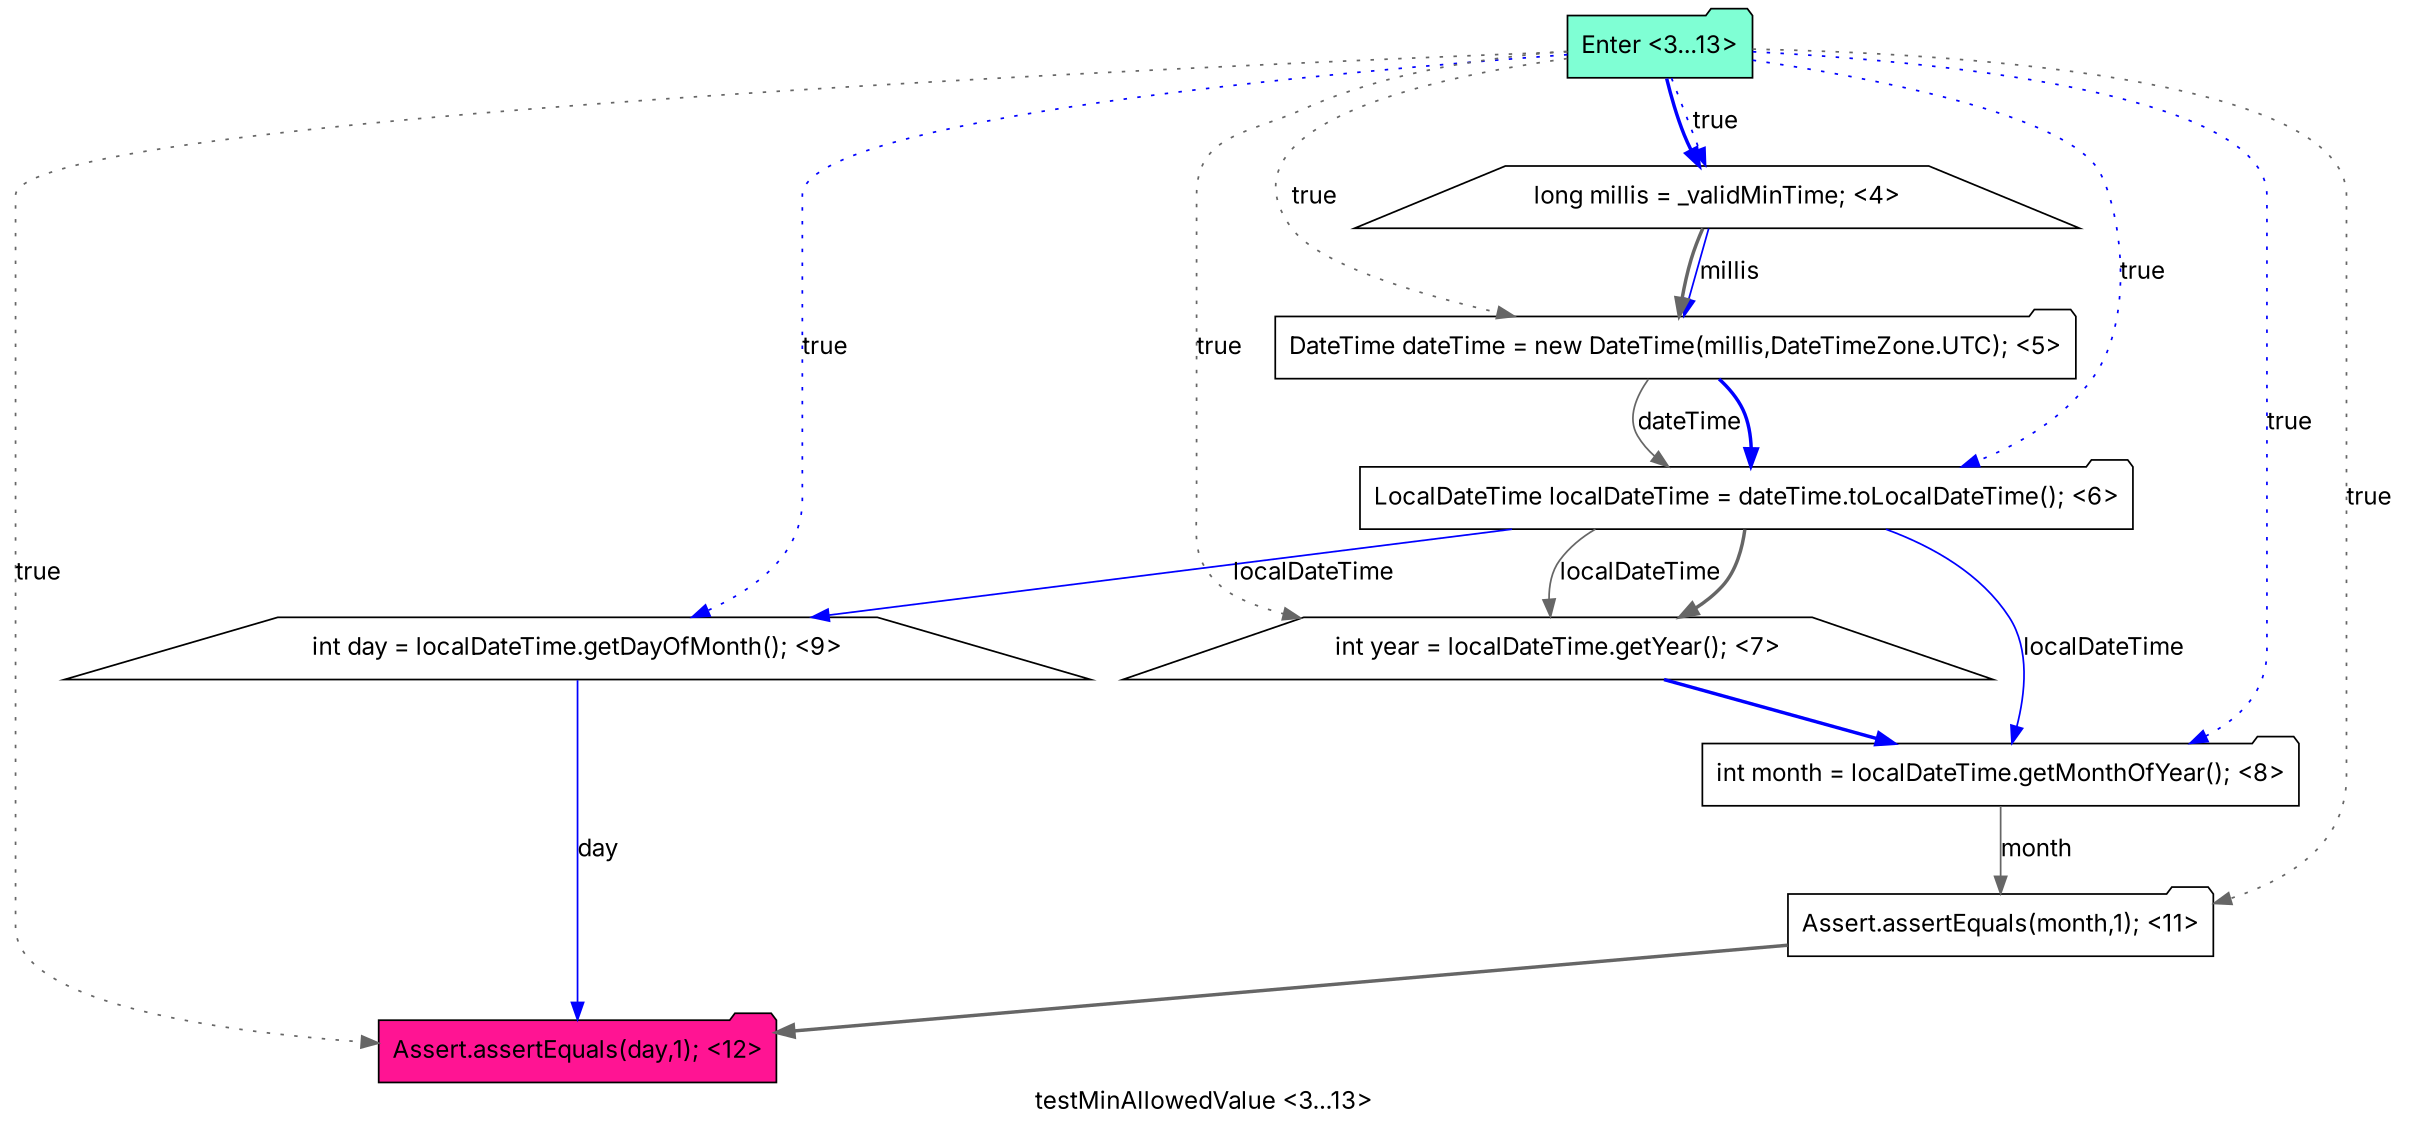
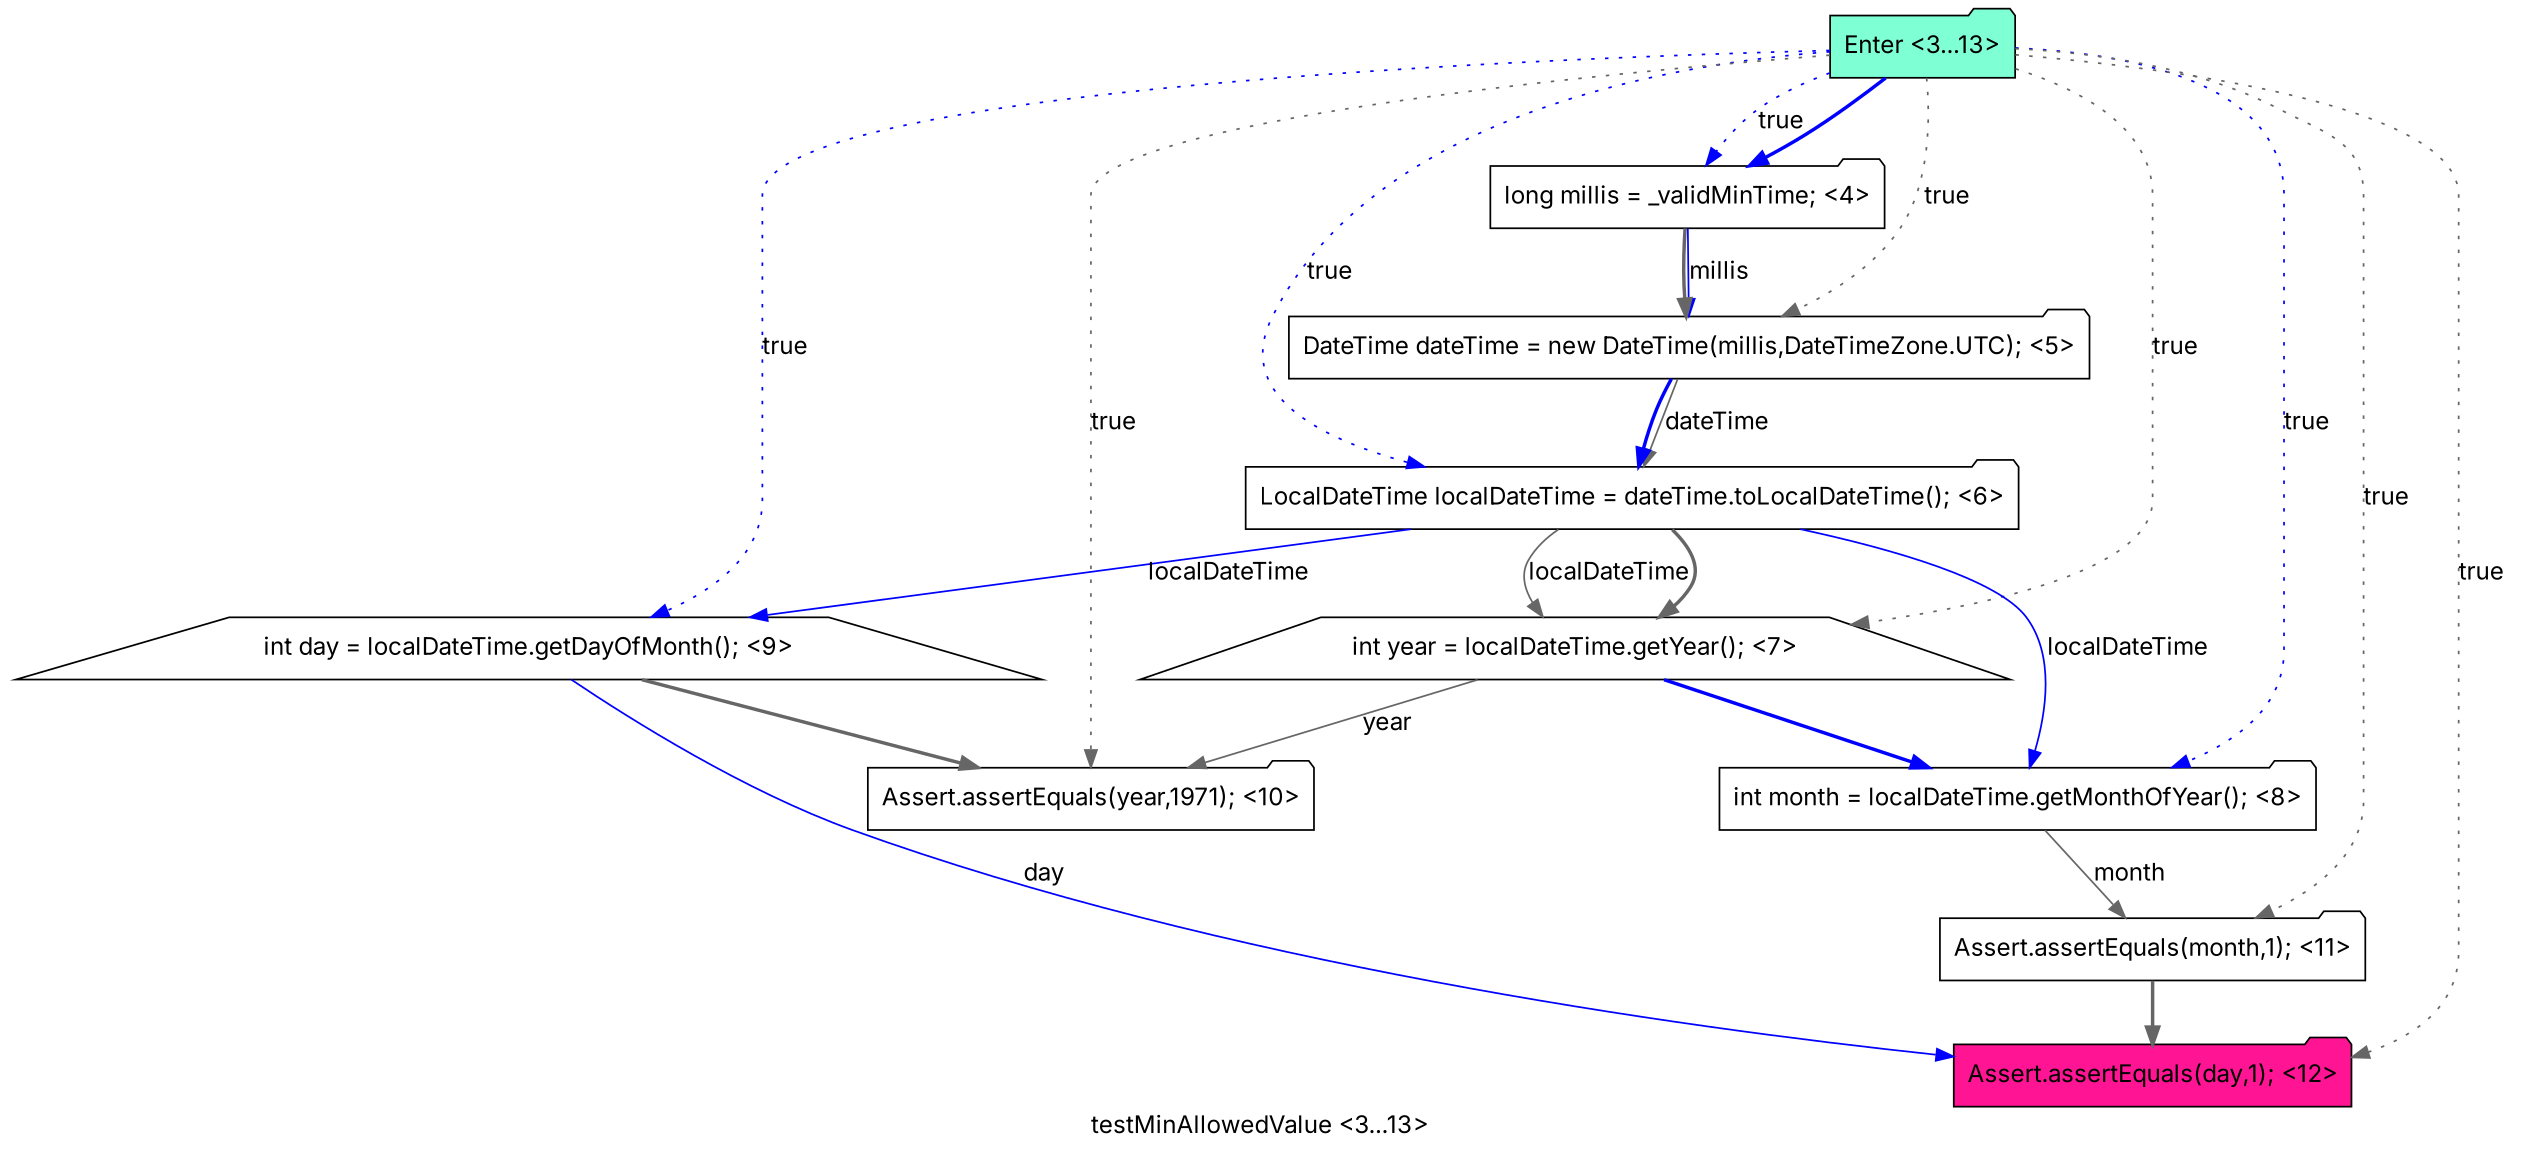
  digraph {
    fontname=Inter
    label="testMinAllowedValue <3...13>"
    node [fillcolor=white fontname=Inter shape=folder style=filled]
    edge [color=gray40 fontname=Inter style=dotted]
    n1 [fillcolor=aquamarine label="Enter <3...13>"]
    n2 [label="int day = localDateTime.getDayOfMonth(); <9>" shape=trapezium]
    n3 [label="LocalDateTime localDateTime = dateTime.toLocalDateTime(); <6>"]
    n4 [label="int year = localDateTime.getYear(); <7>" shape=trapezium]
-   n6 [label="long millis = _validMinTime; <4>" shape=trapezium]
+   n5 [label="Assert.assertEquals(year,1971); <10>"]
+   n6 [label="long millis = _validMinTime; <4>"]
    n7 [label="int month = localDateTime.getMonthOfYear(); <8>"]
    n8 [label="DateTime dateTime = new DateTime(millis,DateTimeZone.UTC); <5>"]
    n9 [fillcolor=deeppink label="Assert.assertEquals(day,1); <12>"]
    n10 [label="Assert.assertEquals(month,1); <11>"]
    n1 -> n2 [color=blue label=true]
    n1 -> n3 [color=blue label=true]
    n1 -> n4 [label=true]
+   n1 -> n5 [label=true]
    n1 -> n6 [color=blue label=true]
    n1 -> n6 [color=blue style=bold]
    n1 -> n7 [color=blue label=true]
    n1 -> n8 [label=true]
    n1 -> n9 [label=true]
    n1 -> n10 [label=true]
+   n2 -> n5 [style=bold]
    n2 -> n9 [color=blue label=day style=solid]
    n3 -> n2 [color=blue label=localDateTime style=solid]
    n3 -> n4 [label=localDateTime style=solid]
    n3 -> n4 [style=bold]
    n3 -> n7 [color=blue label=localDateTime style=solid]
+   n4 -> n5 [label=year style=solid]
    n4 -> n7 [color=blue style=bold]
    n6 -> n8 [color=blue label=millis style=solid]
    n6 -> n8 [style=bold]
    n7 -> n10 [label=month style=solid]
    n8 -> n3 [label=dateTime style=solid]
    n8 -> n3 [color=blue style=bold]
    n10 -> n9 [style=bold]
  }
